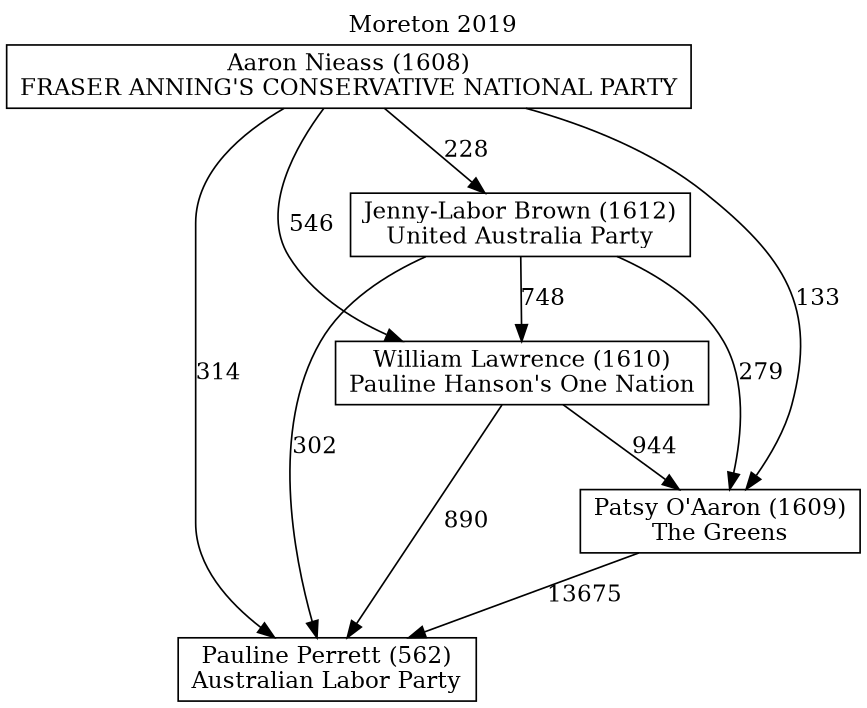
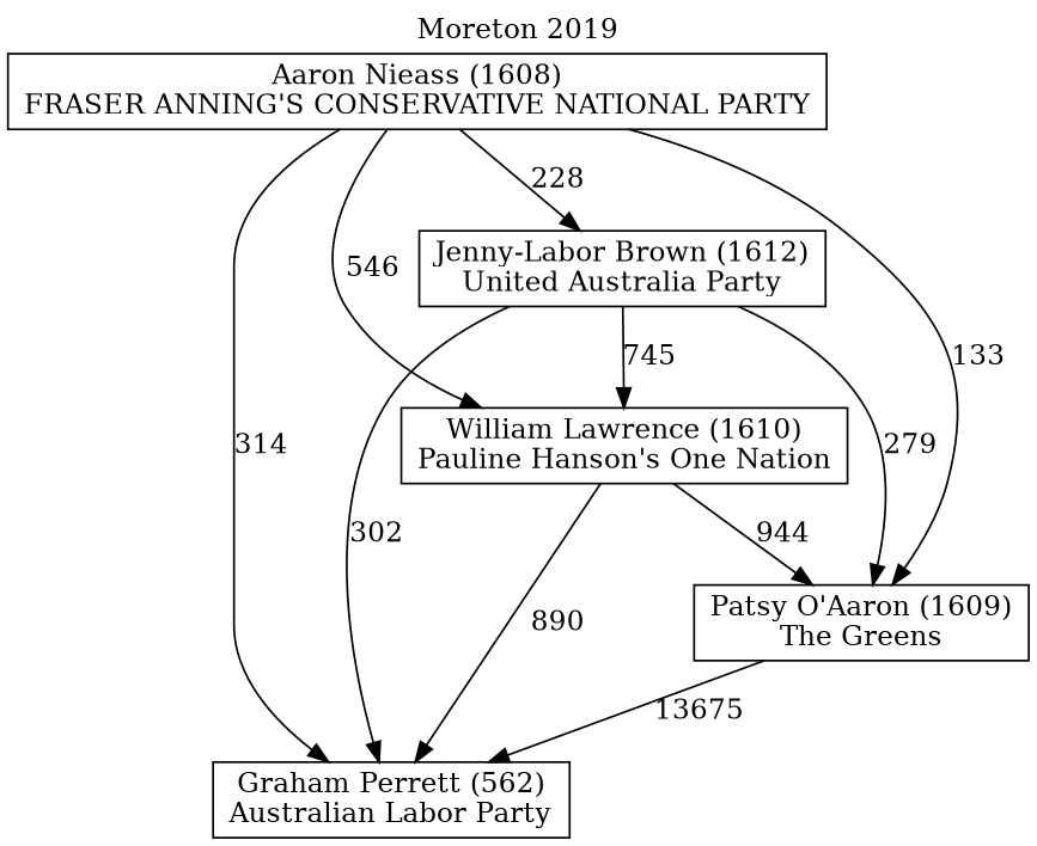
  digraph {
    label="Moreton 2019"
    labelloc=t
    mclimit=10
    node [shape=box]
    n1 [label="Aaron Nieass (1608)\nFRASER ANNING'S CONSERVATIVE NATIONAL PARTY"]
-   n2 [label="Pauline Perrett (562)\nAustralian Labor Party"]
+   n2 [label="Graham Perrett (562)\nAustralian Labor Party"]
    n3 [label="Jenny-Labor Brown (1612)\nUnited Australia Party"]
    n4 [label="Patsy O'Aaron (1609)\nThe Greens"]
    n5 [label="William Lawrence (1610)\nPauline Hanson's One Nation"]
    n1 -> n2 [label=314]
    n1 -> n3 [label=228]
    n1 -> n4 [label=133]
    n1 -> n5 [label=546]
    n3 -> n2 [label=302]
    n3 -> n4 [label=279]
-   n3 -> n5 [label=748]
+   n3 -> n5 [label=745]
    n4 -> n2 [label=13675]
    n5 -> n2 [label=890]
    n5 -> n4 [label=944]
  }
